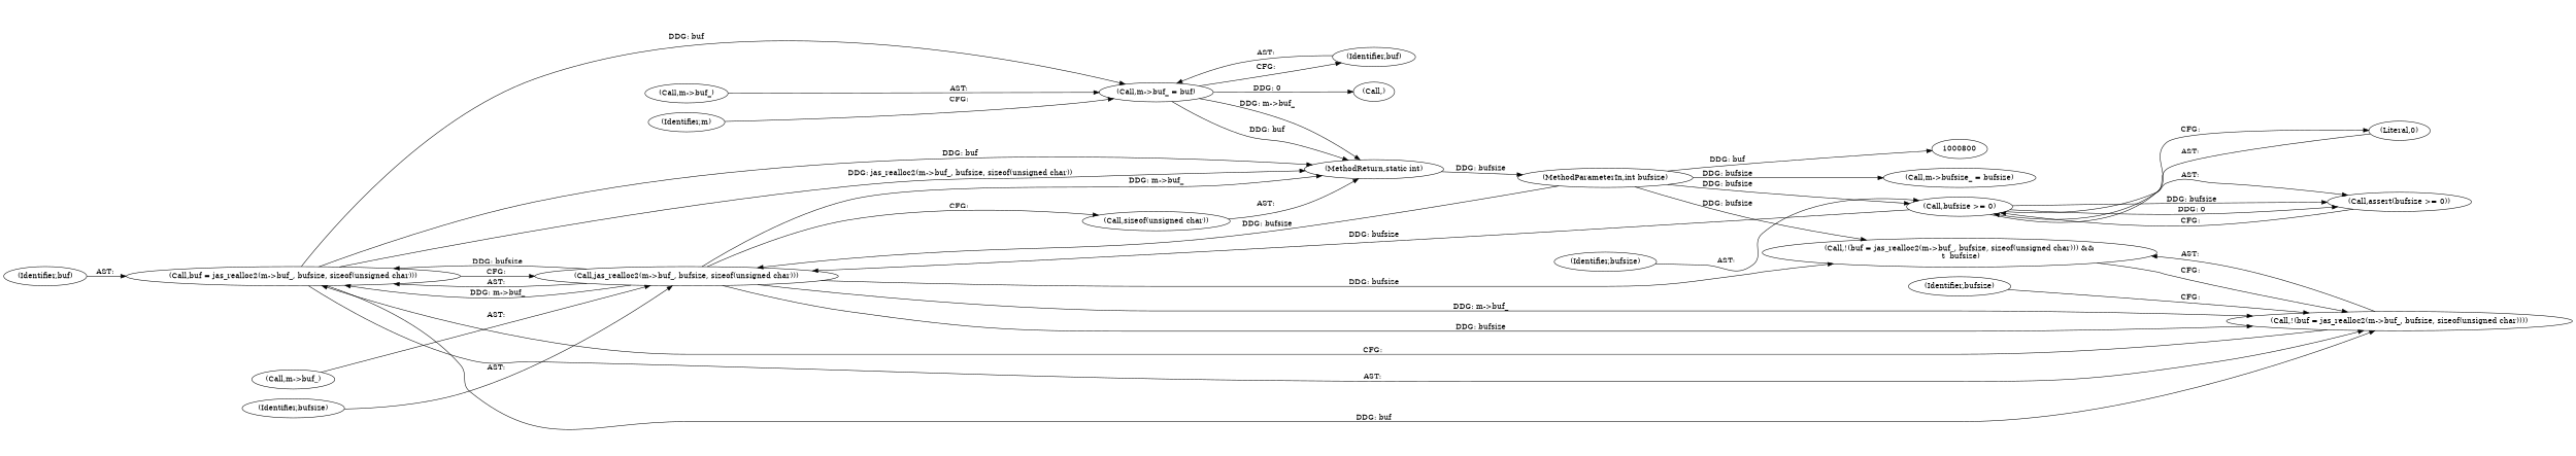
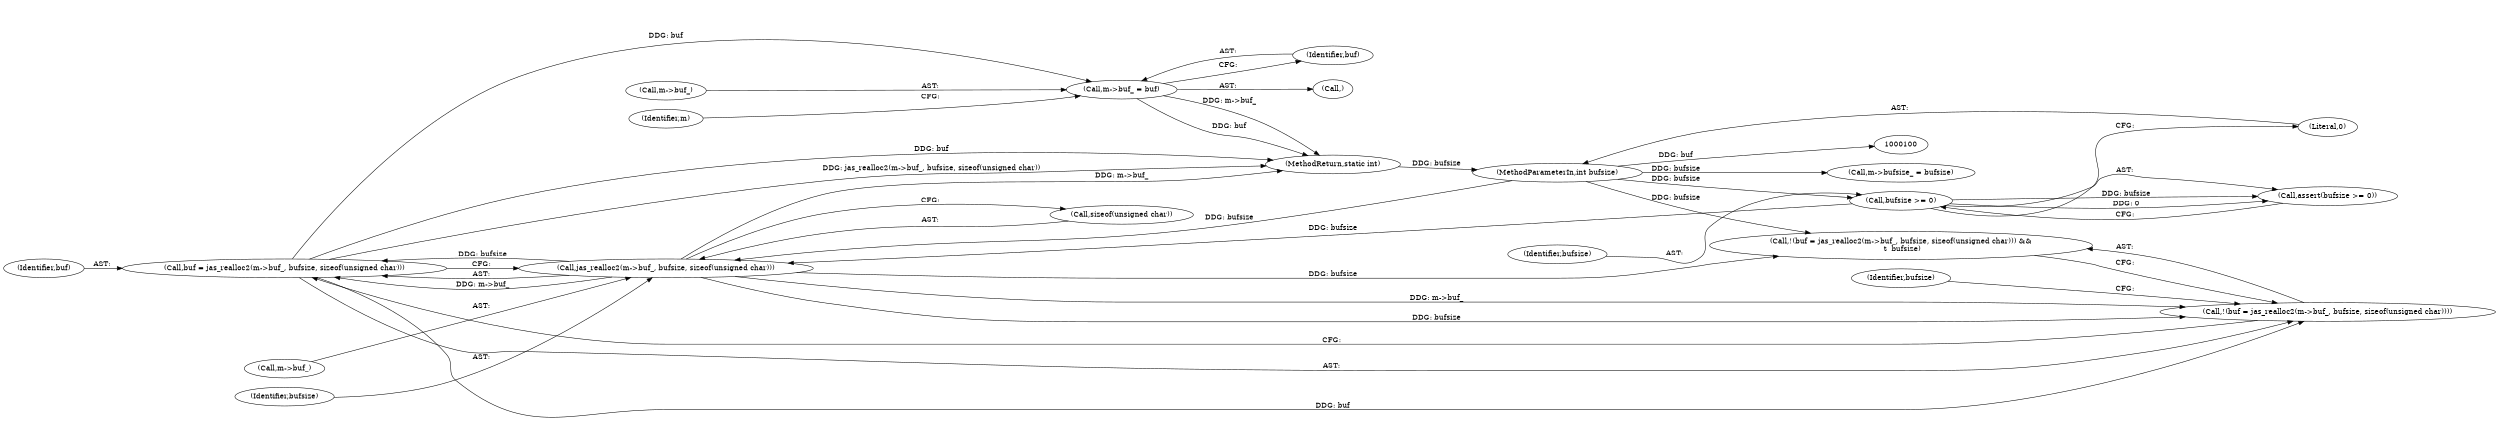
  digraph {
    rankdir=LR
    n1 [label="(Call,buf = jas_realloc2(m->buf_, bufsize, sizeof(unsigned char)))"]
    n2 [label="(Call,jas_realloc2(m->buf_, bufsize, sizeof(unsigned char)))"]
    n3 [label="(Call,!(buf = jas_realloc2(m->buf_, bufsize, sizeof(unsigned char))))"]
    n4 [label="(Call,m->buf_ = buf)"]
    n5 [label="(MethodReturn,static int)"]
    n6 [label="(Call,sizeof(unsigned char))"]
    n7 [label="(Call,!(buf = jas_realloc2(m->buf_, bufsize, sizeof(unsigned char))) &&\n \t  bufsize)"]
    n8 [label="(Identifier,buf)"]
    n9 [label="(Call,)"]
    n10 [label="(MethodParameterIn,int bufsize)"]
    n11 [label="(Call,bufsize >= 0)"]
    n12 [label="(Literal,0)"]
    n13 [label="(Call,assert(bufsize >= 0))"]
    n14 [label="(Call,m->bufsize_ = bufsize)"]
-   1000100 [label=1000800]
+   1000100
    n16 [label="(Identifier,bufsize)"]
    n17 [label="(Call,m->buf_)"]
    n18 [label="(Call,m->buf_)"]
    n19 [label="(Identifier,buf)"]
    n20 [label="(Identifier,m)"]
    n21 [label="(Identifier,bufsize)"]
    n22 [label="(Identifier,bufsize)"]
    n1 -> n2 [label="CFG: "]
    n1 -> n3 [label="AST: "]
    n1 -> n3 [label="DDG: buf"]
    n1 -> n4 [label="DDG: buf"]
    n1 -> n5 [label="DDG: jas_realloc2(m->buf_, bufsize, sizeof(unsigned char))"]
    n1 -> n5 [label="DDG: buf"]
    n2 -> n1 [label="AST: "]
    n2 -> n1 [label="DDG: m->buf_"]
    n2 -> n1 [label="DDG: bufsize"]
    n2 -> n3 [label="DDG: m->buf_"]
    n2 -> n3 [label="DDG: bufsize"]
    n2 -> n5 [label="DDG: m->buf_"]
    n2 -> n6 [label="CFG: "]
    n2 -> n7 [label="DDG: bufsize"]
    n3 -> n1 [label="CFG: "]
    n3 -> n7 [label="AST: "]
    n4 -> n5 [label="DDG: m->buf_"]
    n4 -> n5 [label="DDG: buf"]
    n4 -> n8 [label="CFG: "]
-   n4 -> n9 [label="DDG: 0"]
+   n4 -> n9 [label="AST: "]
    n5 -> n10 [label="DDG: bufsize"]
-   n6 -> n5 [label="AST: "]
+   n6 -> n2 [label="AST: "]
    n7 -> n3 [label="CFG: "]
    n8 -> n4 [label="AST: "]
    n10 -> n2 [label="DDG: bufsize"]
    n10 -> n7 [label="DDG: bufsize"]
    n10 -> n11 [label="DDG: bufsize"]
    n10 -> n14 [label="DDG: bufsize"]
    n10 -> 1000100 [label="DDG: buf"]
    n11 -> n2 [label="DDG: bufsize"]
    n11 -> n12 [label="CFG: "]
    n11 -> n13 [label="AST: "]
    n11 -> n13 [label="DDG: bufsize"]
    n11 -> n13 [label="DDG: 0"]
-   n12 -> n11 [label="AST: "]
+   n12 -> n10 [label="AST: "]
    n13 -> n11 [label="CFG: "]
    n16 -> n3 [label="CFG: "]
    n17 -> n2 [label="AST: "]
    n18 -> n4 [label="AST: "]
    n19 -> n1 [label="AST: "]
    n20 -> n4 [label="CFG: "]
    n21 -> n11 [label="AST: "]
    n22 -> n2 [label="AST: "]
  }
